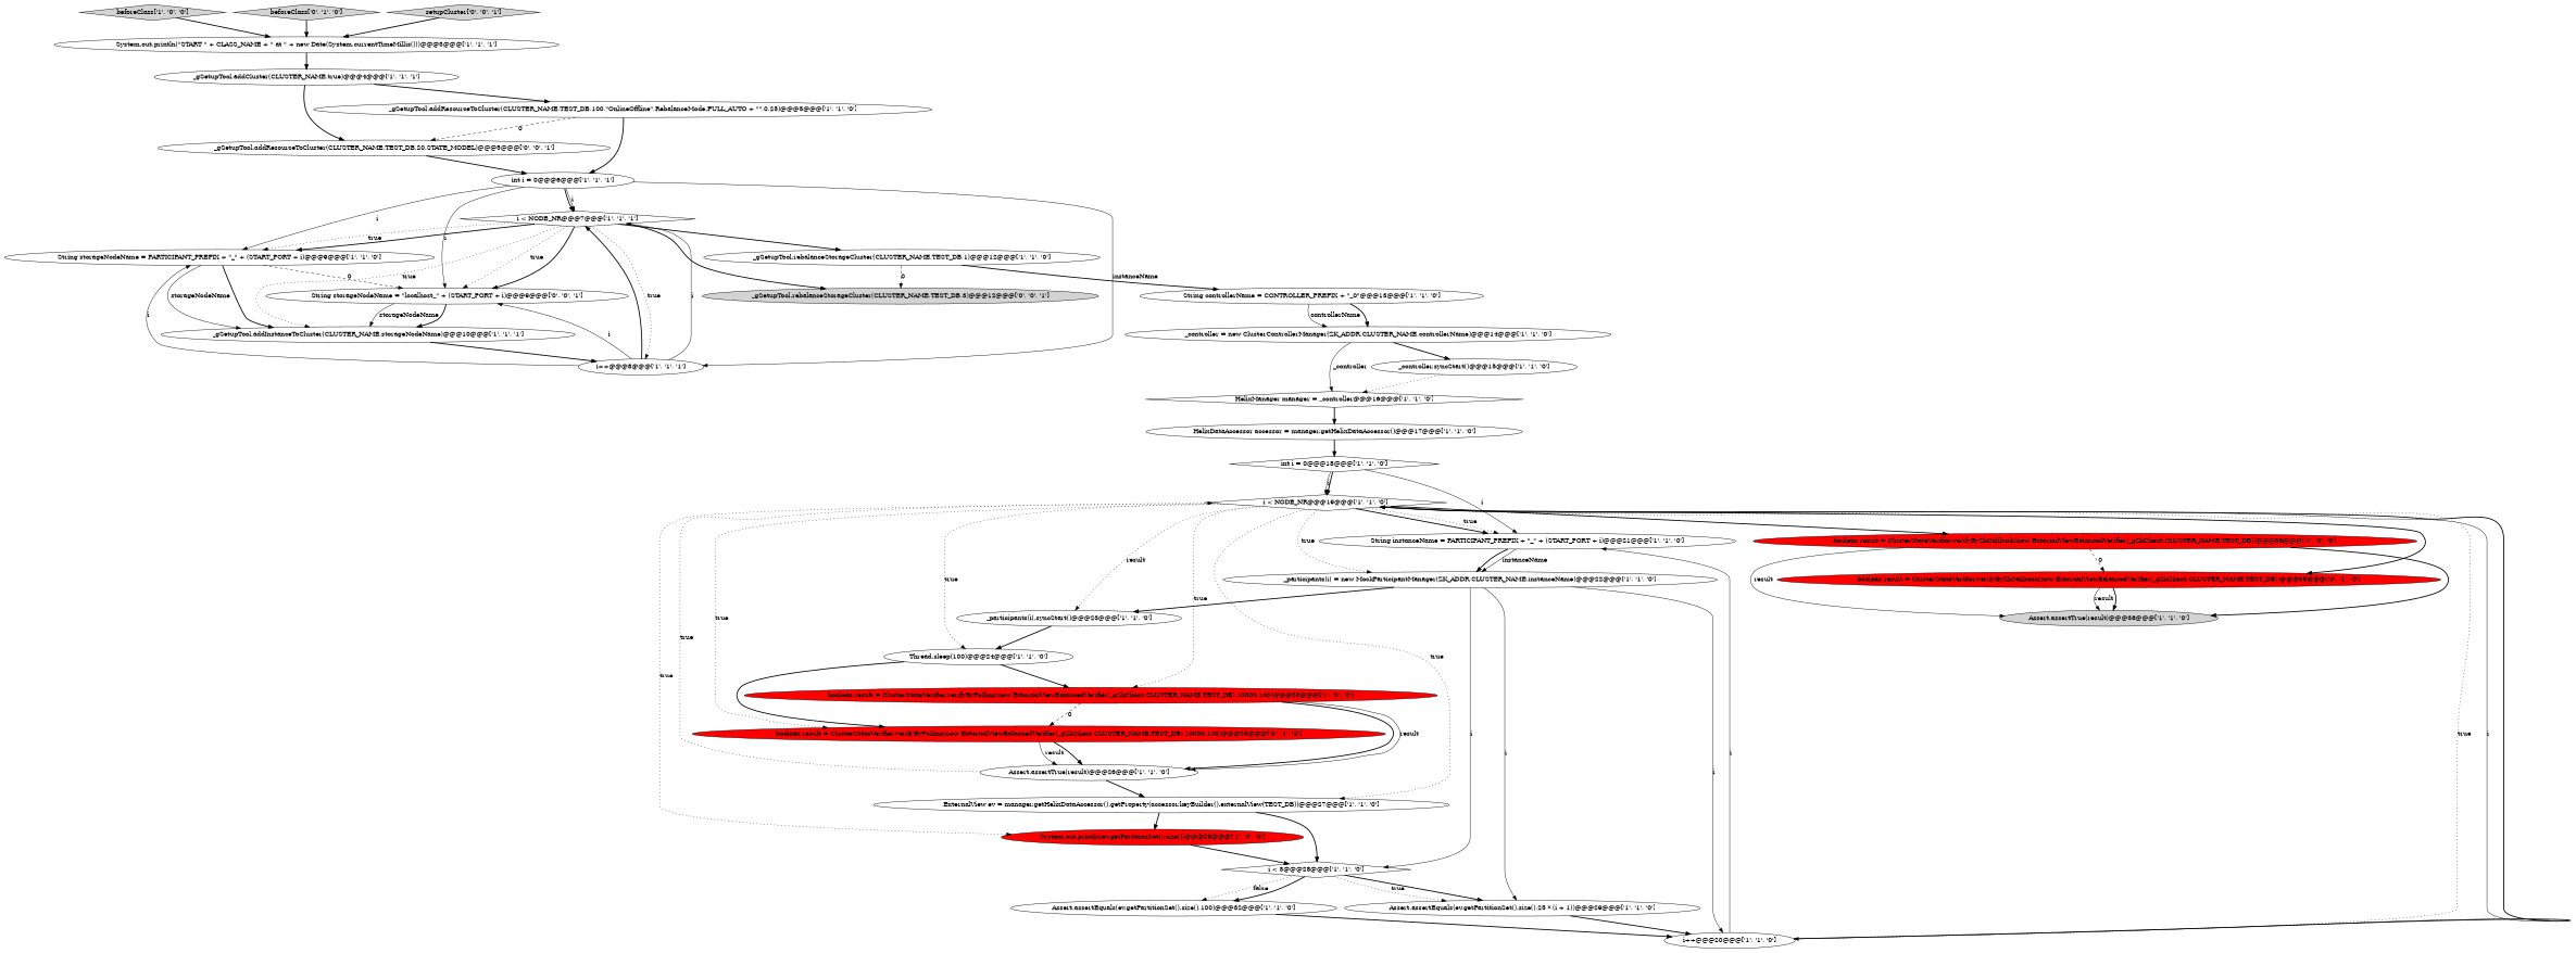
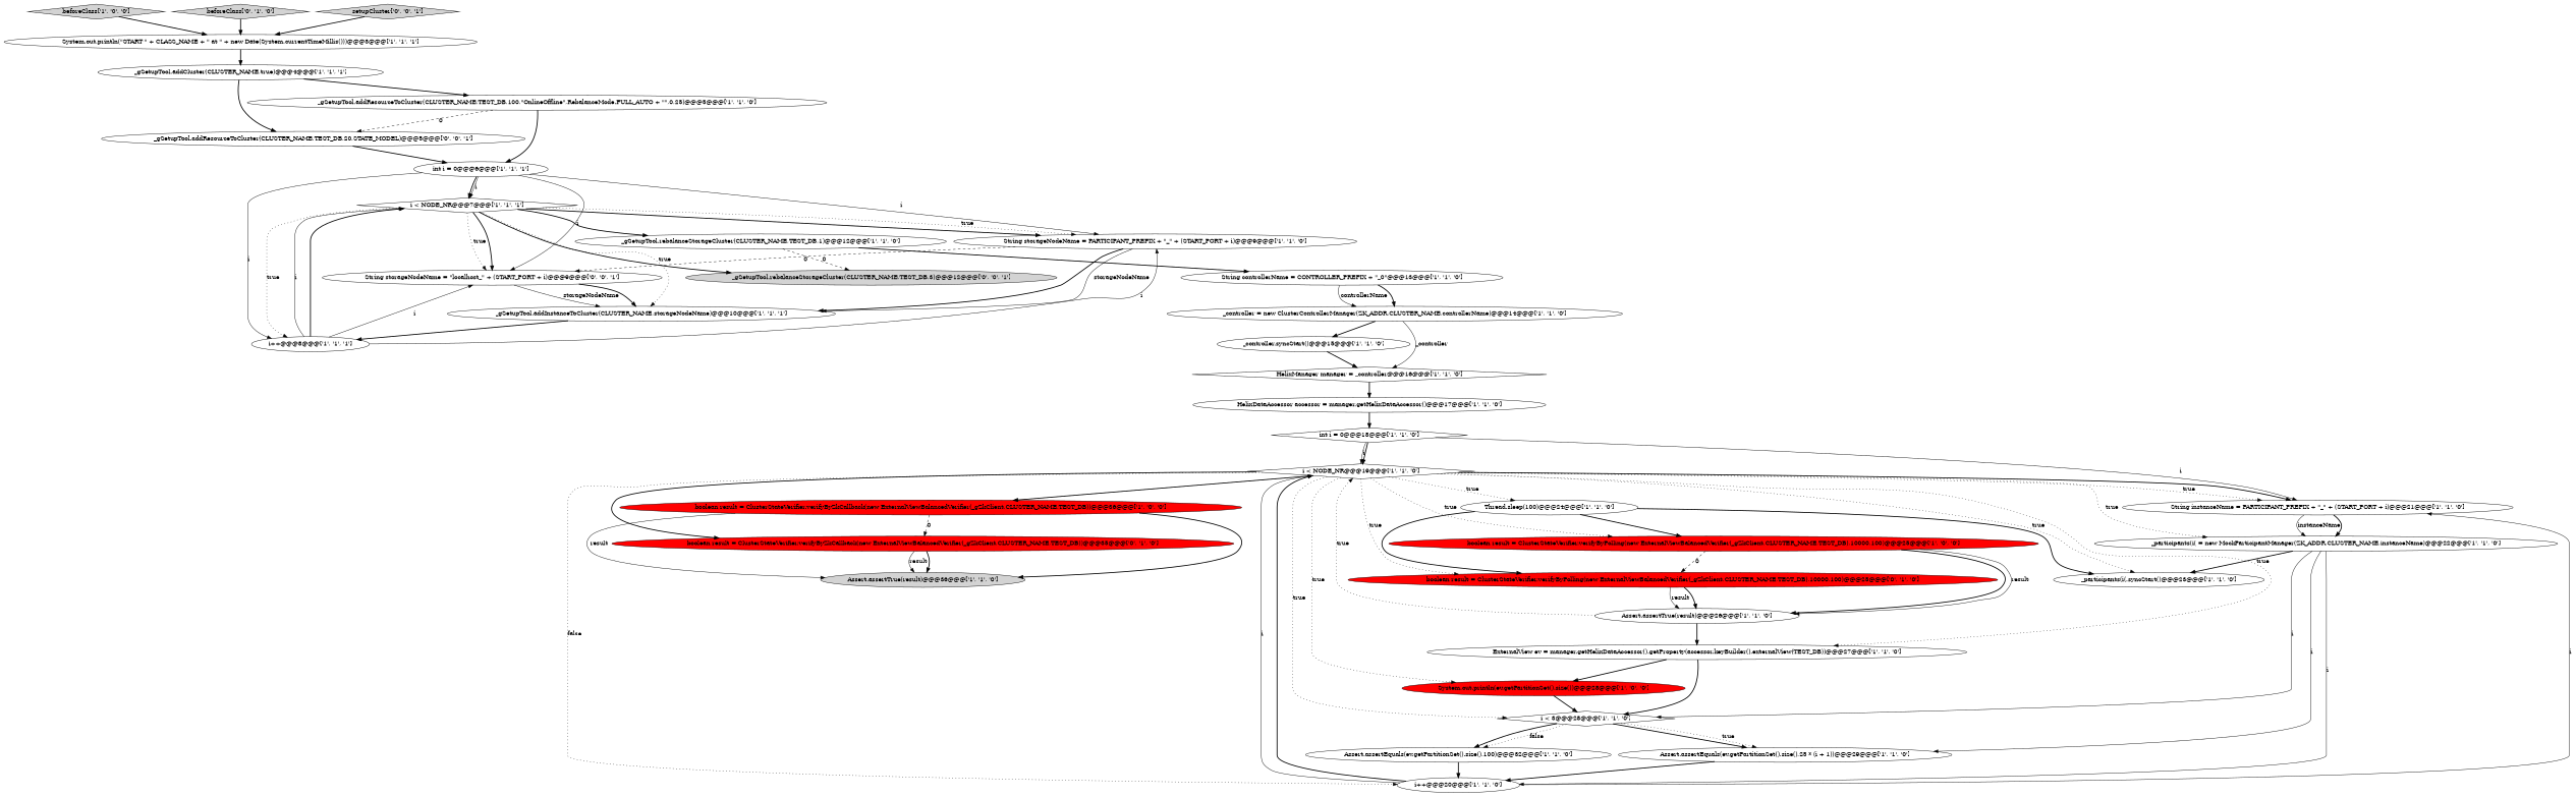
  digraph {
    node [fillcolor=white shape=ellipse style=filled]
    edge [style=bold]
    n1 [label="String controllerName = CONTROLLER_PREFIX + \"_0\"@@@13@@@['1', '1', '0']"]
    n2 [label="_controller = new ClusterControllerManager(ZK_ADDR,CLUSTER_NAME,controllerName)@@@14@@@['1', '1', '0']"]
    n3 [label="HelixManager manager = _controller@@@16@@@['1', '1', '0']" shape=diamond]
    n4 [label="_controller.syncStart()@@@15@@@['1', '1', '0']"]
    n5 [label="_gSetupTool.rebalanceStorageCluster(CLUSTER_NAME,TEST_DB,1)@@@12@@@['1', '1', '0']"]
    n6 [fillcolor=lightgray label="_gSetupTool.rebalanceStorageCluster(CLUSTER_NAME,TEST_DB,3)@@@12@@@['0', '0', '1']"]
    n7 [label="i < NODE_NR@@@19@@@['1', '1', '0']" shape=diamond]
    n8 [fillcolor=red label="boolean result = ClusterStateVerifier.verifyByZkCallback(new ExternalViewBalancedVerifier(_gZkClient,CLUSTER_NAME,TEST_DB))@@@35@@@['0', '1', '0']"]
    n9 [label="String instanceName = PARTICIPANT_PREFIX + \"_\" + (START_PORT + i)@@@21@@@['1', '1', '0']"]
    n10 [fillcolor=red label="boolean result = ClusterStateVerifier.verifyByZkCallback(new ExternalViewBalancedVerifier(_gZkClient,CLUSTER_NAME,TEST_DB))@@@36@@@['1', '0', '0']"]
    n11 [fillcolor=red label="boolean result = ClusterStateVerifier.verifyByPolling(new ExternalViewBalancedVerifier(_gZkClient,CLUSTER_NAME,TEST_DB),10000,100)@@@25@@@['1', '0', '0']"]
    n12 [fillcolor=red label="System.out.println(ev.getPartitionSet().size())@@@28@@@['1', '0', '0']"]
    n13 [fillcolor=red label="boolean result = ClusterStateVerifier.verifyByPolling(new ExternalViewBalancedVerifier(_gZkClient,CLUSTER_NAME,TEST_DB),10000,100)@@@25@@@['0', '1', '0']"]
    n14 [label="Thread.sleep(100)@@@24@@@['1', '1', '0']"]
    n15 [label="i < 3@@@28@@@['1', '1', '0']" shape=diamond]
    n16 [label="_participants(i(.syncStart()@@@23@@@['1', '1', '0']"]
    n17 [label="ExternalView ev = manager.getHelixDataAccessor().getProperty(accessor.keyBuilder().externalView(TEST_DB))@@@27@@@['1', '1', '0']"]
    n18 [label="_participants(i( = new MockParticipantManager(ZK_ADDR,CLUSTER_NAME,instanceName)@@@22@@@['1', '1', '0']"]
    n19 [label="i++@@@20@@@['1', '1', '0']"]
    n20 [fillcolor=lightgray label="Assert.assertTrue(result)@@@36@@@['1', '1', '0']"]
    n21 [label="Assert.assertTrue(result)@@@26@@@['1', '1', '0']"]
    n22 [label="Assert.assertEquals(ev.getPartitionSet().size(),25 * (i + 1))@@@29@@@['1', '1', '0']"]
    n23 [label="Assert.assertEquals(ev.getPartitionSet().size(),100)@@@32@@@['1', '1', '0']"]
    n24 [label="HelixDataAccessor accessor = manager.getHelixDataAccessor()@@@17@@@['1', '1', '0']"]
    n25 [label="String storageNodeName = PARTICIPANT_PREFIX + \"_\" + (START_PORT + i)@@@9@@@['1', '1', '0']"]
    n26 [label="String storageNodeName = \"localhost_\" + (START_PORT + i)@@@9@@@['0', '0', '1']"]
    n27 [label="_gSetupTool.addInstanceToCluster(CLUSTER_NAME,storageNodeName)@@@10@@@['1', '1', '1']"]
    n28 [label="i++@@@8@@@['1', '1', '1']"]
    n29 [label="int i = 0@@@18@@@['1', '1', '0']" shape=diamond]
    n30 [label="_gSetupTool.addCluster(CLUSTER_NAME,true)@@@4@@@['1', '1', '1']"]
    n31 [label="_gSetupTool.addResourceToCluster(CLUSTER_NAME,TEST_DB,20,STATE_MODEL)@@@5@@@['0', '0', '1']"]
    n32 [label="_gSetupTool.addResourceToCluster(CLUSTER_NAME,TEST_DB,100,\"OnlineOffline\",RebalanceMode.FULL_AUTO + \"\",0,25)@@@5@@@['1', '1', '0']"]
    n33 [label="int i = 0@@@6@@@['1', '1', '1']"]
    n34 [fillcolor=lightgray label="beforeClass['1', '0', '0']" shape=diamond]
    n35 [label="System.out.println(\"START \" + CLASS_NAME + \" at \" + new Date(System.currentTimeMillis()))@@@3@@@['1', '1', '1']"]
    n36 [label="i < NODE_NR@@@7@@@['1', '1', '1']" shape=diamond]
    n37 [fillcolor=lightgray label="beforeClass['0', '1', '0']" shape=diamond]
    n38 [fillcolor=lightgray label="setupCluster['0', '0', '1']" shape=diamond]
    n1 -> n2
    n1 -> n2 [label=controllerName style=solid]
    n2 -> n3 [label=_controller style=solid]
    n2 -> n4
    n3 -> n24
-   n4 -> n3 [style=dotted]
+   n4 -> n3
    n5 -> n1
    n5 -> n6 [label=0 style=dashed]
    n7 -> n8
    n7 -> n9
    n7 -> n9 [label=true style=dotted]
    n7 -> n10
    n7 -> n11 [label=true style=dotted]
    n7 -> n12 [label=true style=dotted]
    n7 -> n13 [label=true style=dotted]
    n7 -> n14 [label=true style=dotted]
-   n7 -> n16 [label=result style=dotted]
+   n7 -> n15 [label=true style=dotted]
+   n7 -> n16 [label=true style=dotted]
    n7 -> n17 [label=true style=dotted]
    n7 -> n18 [label=true style=dotted]
-   n7 -> n19 [label=true style=dotted]
+   n7 -> n19 [label=false style=dotted]
    n8 -> n20
    n8 -> n20 [label=result style=solid]
    n9 -> n18 [label=instanceName style=solid]
    n9 -> n18
    n10 -> n8 [label=0 style=dashed]
    n10 -> n20 [label=result style=solid]
    n10 -> n20
    n11 -> n13 [label=0 style=dashed]
    n11 -> n21
    n11 -> n21 [label=result style=solid]
    n12 -> n15
    n13 -> n21
    n13 -> n21 [label=result style=solid]
    n14 -> n11
    n14 -> n13
    n15 -> n22
    n15 -> n22 [label=true style=dotted]
    n15 -> n23 [label=false style=dotted]
    n15 -> n23
-   n16 -> n14
+   n14 -> n16
    n17 -> n12
    n17 -> n15
    n18 -> n15 [label=i style=solid]
    n18 -> n16
    n18 -> n19 [label=i style=solid]
    n18 -> n22 [label=i style=solid]
    n19 -> n7 [label=i style=solid]
    n19 -> n7
    n19 -> n9 [label=i style=solid]
    n21 -> n7 [label=true style=dotted]
    n21 -> n17
    n22 -> n19
    n23 -> n19
    n24 -> n29
    n25 -> n26 [label=0 style=dashed]
    n25 -> n27 [label=storageNodeName style=solid]
    n25 -> n27
    n26 -> n27 [label=storageNodeName style=solid]
    n26 -> n27
    n27 -> n28
    n28 -> n25 [label=i style=solid]
    n28 -> n26 [label=i style=solid]
    n28 -> n36 [label=i style=solid]
    n28 -> n36
    n29 -> n7 [label=i style=solid]
    n29 -> n7
    n29 -> n9 [label=i style=solid]
    n30 -> n31
    n30 -> n32
    n31 -> n33
    n32 -> n31 [label=0 style=dashed]
    n32 -> n33
    n33 -> n25 [label=i style=solid]
    n33 -> n26 [label=i style=solid]
-   n33 -> n28 [label=instanceName style=solid]
+   n33 -> n28 [label=i style=solid]
    n33 -> n36
    n33 -> n36 [label=i style=solid]
    n34 -> n35
    n35 -> n30
    n36 -> n5
    n36 -> n6
    n36 -> n25 [label=true style=dotted]
    n36 -> n25
    n36 -> n26 [label=true style=dotted]
    n36 -> n26
    n36 -> n27 [label=true style=dotted]
    n36 -> n28 [label=true style=dotted]
    n37 -> n35
    n38 -> n35
  }
